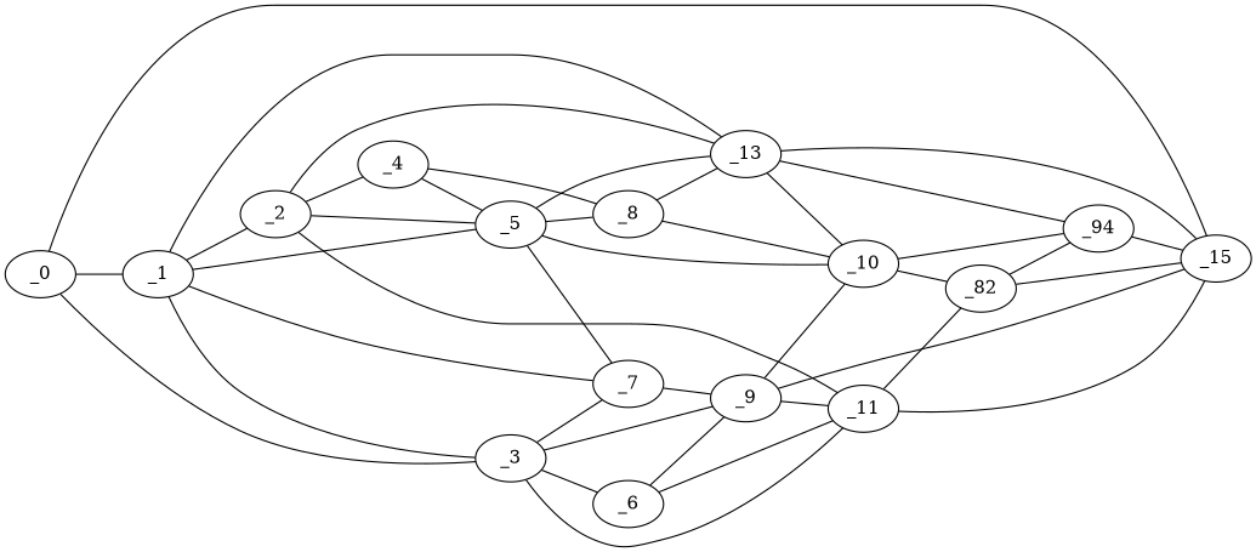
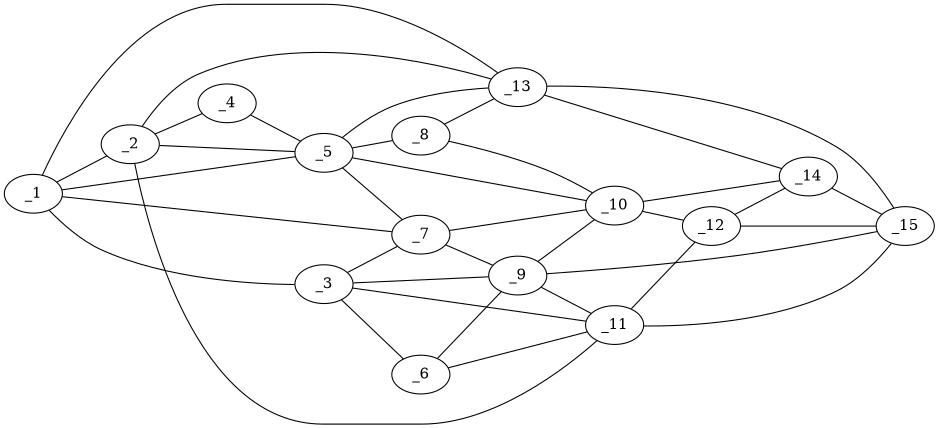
  graph {
    rankdir=LR
    node [y=39]
    edge [valence=2]
-   _0 [x=27 y=10]
    _1 [x=49 y=61]
    _3 [x=61 y=26]
    _15 [x=101 y=15]
    _2 [x=58 y=69]
    _5 [x=71 y=62]
    _7 [x=76 y=49]
    _13 [x=94 y=116]
    _11 [x=84 y=20]
    _6 [x=75 y=24]
    _9 [x=82]
-   _12 [x=90 label=_82]
+   _12 [x=90]
    _4 [x=67 y=68]
    _8 [x=81 y=67]
    _10 [x=83 y=57]
-   _14 [x=97 y=51 label=_94]
-   _0 -- _1 [valence=1]
-   _0 -- _3
-   _0 -- _15 [valence=1]
+   _14 [x=97 y=51]
    _1 -- _3
    _1 -- _2
    _1 -- _5 [valence=1]
    _1 -- _7
    _1 -- _13 [valence=1]
    _3 -- _7 [valence=1]
    _3 -- _11
    _3 -- _6 [valence=1]
    _3 -- _9
    _2 -- _5 [valence=1]
    _2 -- _13
    _2 -- _11
    _2 -- _4 [valence=1]
    _5 -- _7 [valence=1]
    _5 -- _13
    _5 -- _8 [valence=1]
    _5 -- _10
    _7 -- _9 [valence=1]
-   _13 -- _10
+   _7 -- _10
    _13 -- _15 [valence=1]
    _13 -- _14
    _11 -- _15
    _11 -- _12
    _6 -- _11
    _6 -- _9
    _9 -- _15
    _9 -- _11
    _9 -- _10 [valence=1]
    _12 -- _15
    _12 -- _14 [valence=1]
    _4 -- _5
-   _4 -- _8 [valence=1]
    _8 -- _13 [valence=1]
    _8 -- _10
    _10 -- _12
    _10 -- _14 [valence=1]
    _14 -- _15 [valence=1]
  }
